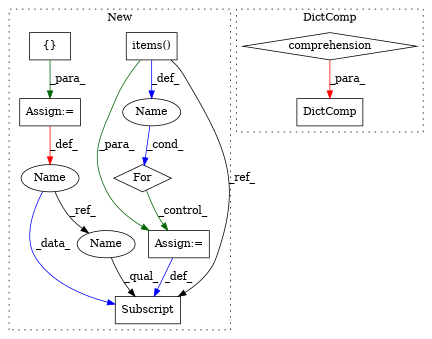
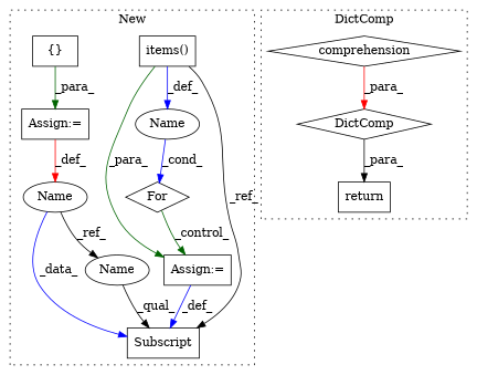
  digraph {
    node [a=87 l=3 shape=box]
    edge [color=blue]
    n1 [a=75 l=13 label="items()" s=9385]
    n2 [a=107 l="4,10" label=For s="9361,9398" shape=diamond]
    n3 [a=68 label="Assign:=" s=9477]
    n4 [l=4 label=Name s=9377 shape=ellipse]
    n5 [a=63 l="15,0" label=Subscript s="9515,0"]
    n6 [a=95 l="2,1" label="{}" s="9354,9355"]
    n7 [a=68 label="Assign:=" s=9351]
    n8 [label=Name s=9348 shape=ellipse]
    n9 [label=Name s=9515 shape=ellipse]
-   n10 [a=84 l=72 label=DictComp s=7578]
+   n10 [a=84 l=72 label=DictComp s=7578 shape=diamond]
    n11 [a=45 label=comprehension s=7615 shape=diamond]
+   n12 [a=93 l=7 label=return s=7571]
    subgraph cluster_1 {
      label=New
      style=dotted
      n1
      n2
      n3
      n4
      n5
      n6
      n7
      n8
      n9
    }
    subgraph cluster_2 {
      label=DictComp
      style=dotted
      n10
      n11
+     n12
    }
    n1 -> n3 [color=darkgreen label=_para_]
    n1 -> n4 [label=_def_]
    n1 -> n5 [color=black label=_ref_]
    n2 -> n3 [color=darkgreen label=_control_]
    n3 -> n5 [label=_def_]
    n4 -> n2 [label=_cond_]
    n6 -> n7 [color=darkgreen label=_para_]
    n7 -> n8 [color=red label=_def_]
    n8 -> n5 [label=_data_]
    n8 -> n9 [color=black label=_ref_]
    n9 -> n5 [color=black label=_qual_]
+   n10 -> n12 [color=black label=_para_]
    n11 -> n10 [color=red label=_para_]
  }
